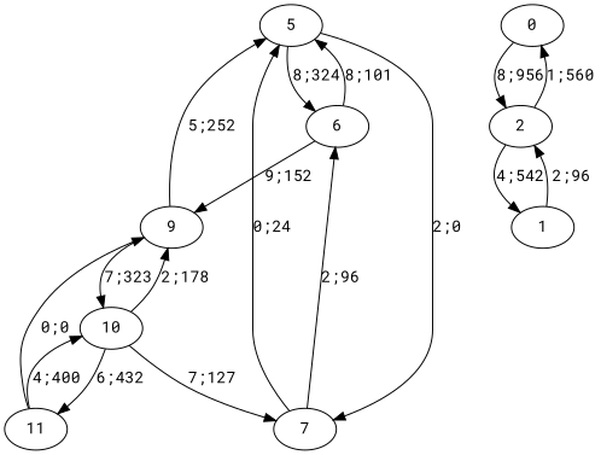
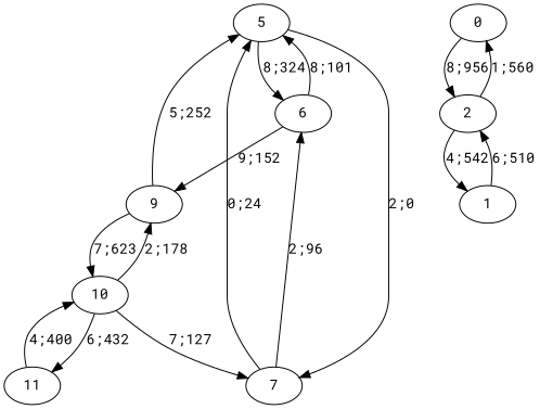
  digraph {
    fontname="Roboto Mono"
    node [fontname="Roboto Mono"]
    edge [color=black fontname="Roboto Mono"]
    n1 [label=5]
    9
    10
    6
    7
    11
    0
    2
    1
    n1 -> 6 [label="8;324"]
    n1 -> 7 [label="2;0"]
    9 -> n1 [label="5;252"]
-   9 -> 10 [label="7;323"]
+   9 -> 10 [label="7;623"]
    10 -> 9 [label="2;178"]
    10 -> 7 [label="7;127"]
    10 -> 11 [label="6;432"]
    6 -> n1 [label="8;101"]
    6 -> 9 [label="9;152"]
    7 -> n1 [label="0;24"]
    7 -> 6 [label="2;96"]
-   11 -> 9 [label="0;0"]
    11 -> 10 [label="4;400"]
    0 -> 2 [label="8;956"]
    2 -> 0 [label="1;560"]
    2 -> 1 [label="4;542"]
-   1 -> 2 [label="2;96"]
+   1 -> 2 [label="6;510"]
  }
